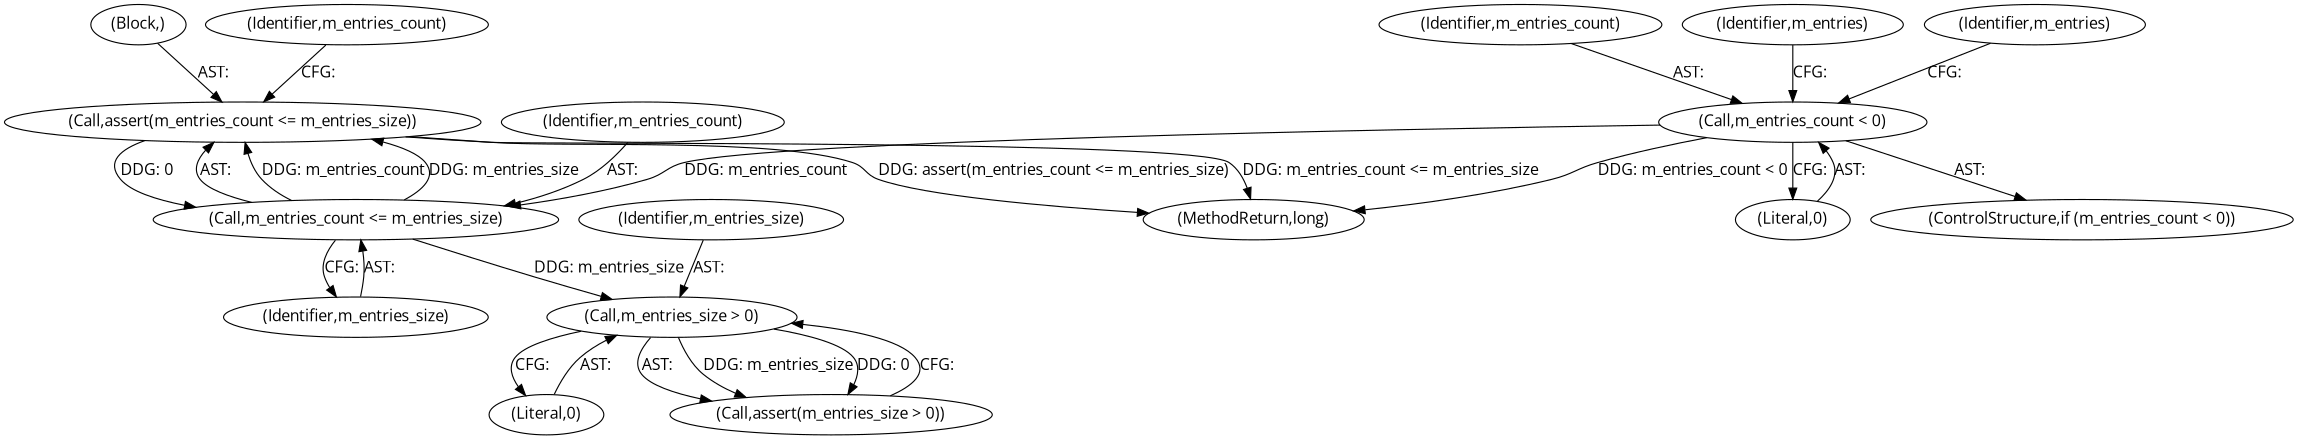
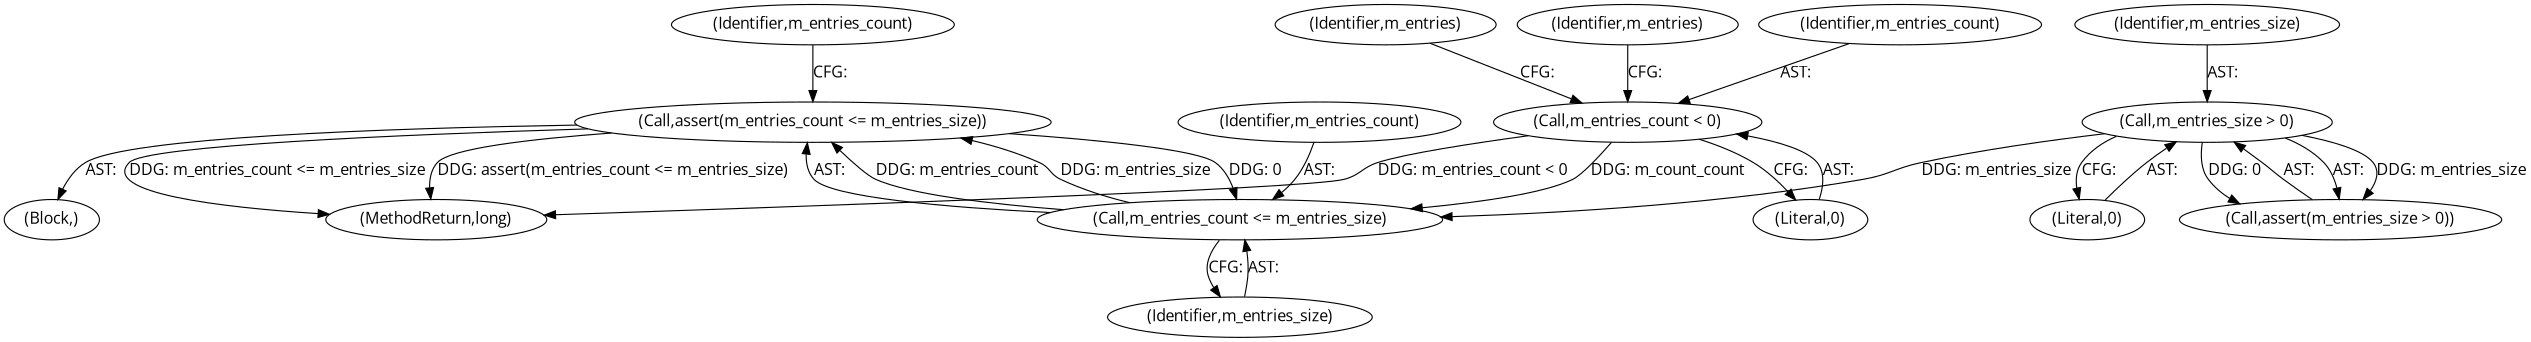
  digraph {
    fontname="Open Sans"
    node [fontname="Open Sans"]
    edge [fontname="Open Sans"]
    n1 [label="(Call,assert(m_entries_count <= m_entries_size))"]
    n2 [label="(Call,m_entries_count <= m_entries_size)"]
    n3 [label="(MethodReturn,long)"]
    n4 [label="(Block,)"]
    n5 [label="(Identifier,m_entries_size)"]
    n6 [label="(Call,m_entries_count < 0)"]
    n7 [label="(Literal,0)"]
-   n8 [label="(ControlStructure,if (m_entries_count < 0))"]
    n9 [label="(Call,m_entries_size > 0)"]
    n10 [label="(Literal,0)"]
    n11 [label="(Call,assert(m_entries_size > 0))"]
    n12 [label="(Identifier,m_entries_count)"]
    n13 [label="(Identifier,m_entries_count)"]
    n14 [label="(Identifier,m_entries_count)"]
    n15 [label="(Identifier,m_entries)"]
    n16 [label="(Identifier,m_entries_size)"]
    n17 [label="(Identifier,m_entries)"]
    n1 -> n2 [label="DDG: 0"]
    n1 -> n3 [label="DDG: assert(m_entries_count <= m_entries_size)"]
    n1 -> n3 [label="DDG: m_entries_count <= m_entries_size"]
-   n4 -> n1 [label="AST: "]
+   n1 -> n4 [label="AST: "]
    n2 -> n1 [label="AST: "]
    n2 -> n1 [label="DDG: m_entries_count"]
    n2 -> n1 [label="DDG: m_entries_size"]
    n2 -> n5 [label="CFG: "]
    n5 -> n2 [label="AST: "]
-   n6 -> n2 [label="DDG: m_entries_count"]
+   n6 -> n2 [label="DDG: m_count_count"]
    n6 -> n3 [label="DDG: m_entries_count < 0"]
    n6 -> n7 [label="CFG: "]
-   n6 -> n8 [label="AST: "]
    n7 -> n6 [label="AST: "]
-   n2 -> n9 [label="DDG: m_entries_size"]
+   n9 -> n2 [label="DDG: m_entries_size"]
    n9 -> n10 [label="CFG: "]
    n9 -> n11 [label="AST: "]
    n9 -> n11 [label="DDG: m_entries_size"]
    n9 -> n11 [label="DDG: 0"]
    n10 -> n9 [label="AST: "]
-   n11 -> n9 [label="CFG: "]
+   n11 -> n9 [label="AST: "]
    n12 -> n1 [label="CFG: "]
    n13 -> n2 [label="AST: "]
    n14 -> n6 [label="AST: "]
    n15 -> n6 [label="CFG: "]
    n16 -> n9 [label="AST: "]
    n17 -> n6 [label="CFG: "]
  }
